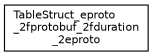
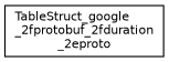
  digraph {
    rankdir=LR
-   n1 [color=black fillcolor=white fontname=Helvetica fontsize=10 height=0.2 label="TableStruct_eproto\l_2fprotobuf_2fduration\l_2eproto" shape=record style=filled width=0.4]
+   n1 [color=black fillcolor=white fontname=Helvetica fontsize=10 height=0.2 label="TableStruct_google\l_2fprotobuf_2fduration\l_2eproto" shape=record style=filled width=0.4]
  }
